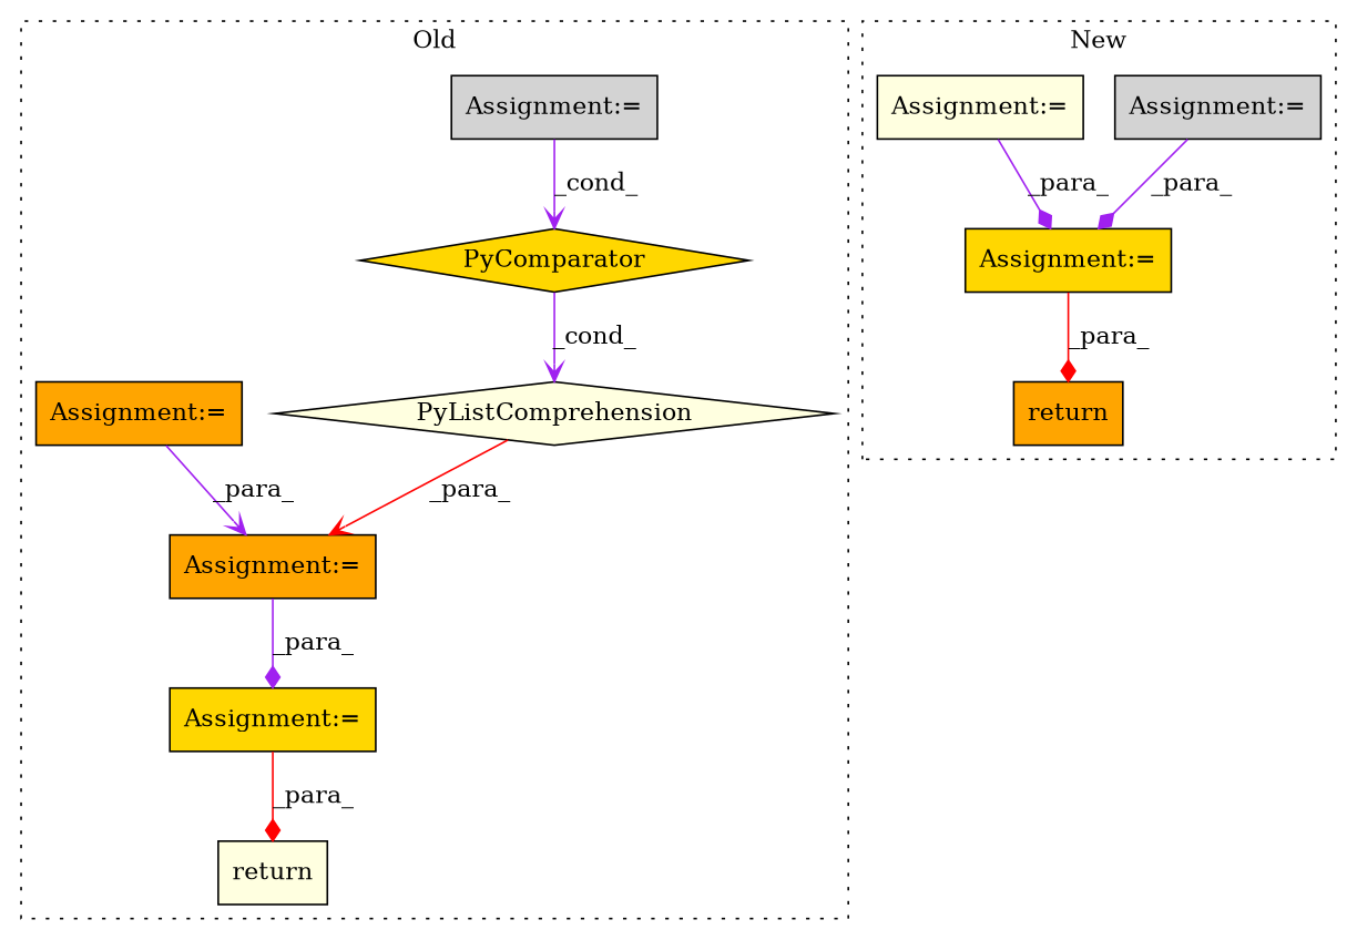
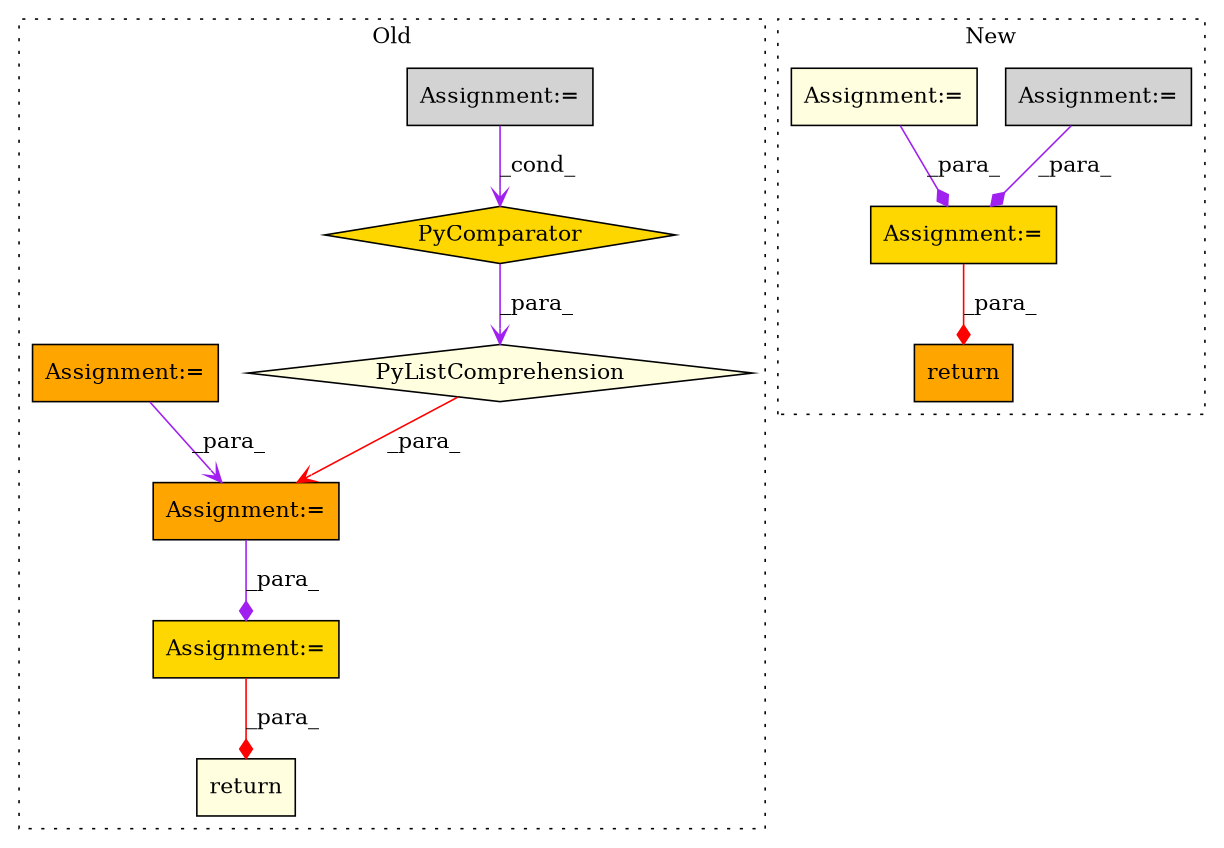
  digraph {
    node [a=7 l=1 shape=box style=filled fillcolor=gold]
    edge [color=purple arrowhead=diamond]
    n1 [a=113 l=39 label=PyComparator s=20732 shape=diamond]
    n2 [l=6 label="Assignment:=" s=20455 fillcolor=lightgrey]
    n3 [a=41 l=7 label=return s=20878 fillcolor=lightyellow]
    n4 [a=109 l=127 label=PyListComprehension s=20652 shape=diamond fillcolor=lightyellow]
    n5 [label="Assignment:=" s=20781]
    n6 [label="Assignment:=" s=20499 fillcolor=orange]
    n7 [l=38 label="Assignment:=" s=20598 fillcolor=orange]
    n8 [a=41 l=7 label=return s=27244 fillcolor=orange]
    n9 [label="Assignment:=" s=27090 fillcolor=lightgrey]
    n10 [label="Assignment:=" s=27198]
    n11 [label="Assignment:=" s=27156 fillcolor=lightyellow]
    subgraph cluster_1 {
      label=Old
      style=dotted
      n1
      n2
      n3
      n4
      n5
      n6
      n7
    }
    subgraph cluster_2 {
      label=New
      style=dotted
      n8
      n9
      n10
      n11
    }
-   n1 -> n4 [label=_cond_ arrowhead=vee]
+   n1 -> n4 [label=_para_ arrowhead=vee]
    n2 -> n1 [label=_cond_ arrowhead=vee]
    n4 -> n6 [label=_para_ color=red arrowhead=vee]
    n5 -> n3 [label=_para_ color=red]
    n6 -> n5 [label=_para_]
    n7 -> n6 [label=_para_ arrowhead=vee]
    n9 -> n10 [label=_para_]
    n10 -> n8 [label=_para_ color=red]
    n11 -> n10 [label=_para_]
  }
